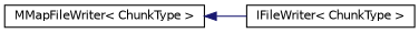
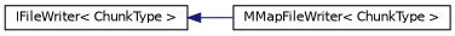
  digraph {
    rankdir=LR
    node [color=black fillcolor=white fontname=Helvetica fontsize=10 shape=record style=filled]
    n1 [height=0.2 label="IFileWriter\< ChunkType \>" width=0.4]
    n2 [height=0.2 label="MMapFileWriter\< ChunkType \>" width=0.4]
-   n2 -> n1 [color=midnightblue dir=back fontname=Helvetica fontsize=10 labelfontname=Helvetica labelfontsize=10 style=solid]
+   n1 -> n2 [color=midnightblue dir=back fontname=Helvetica fontsize=10 labelfontname=Helvetica labelfontsize=10 style=solid]
  }
